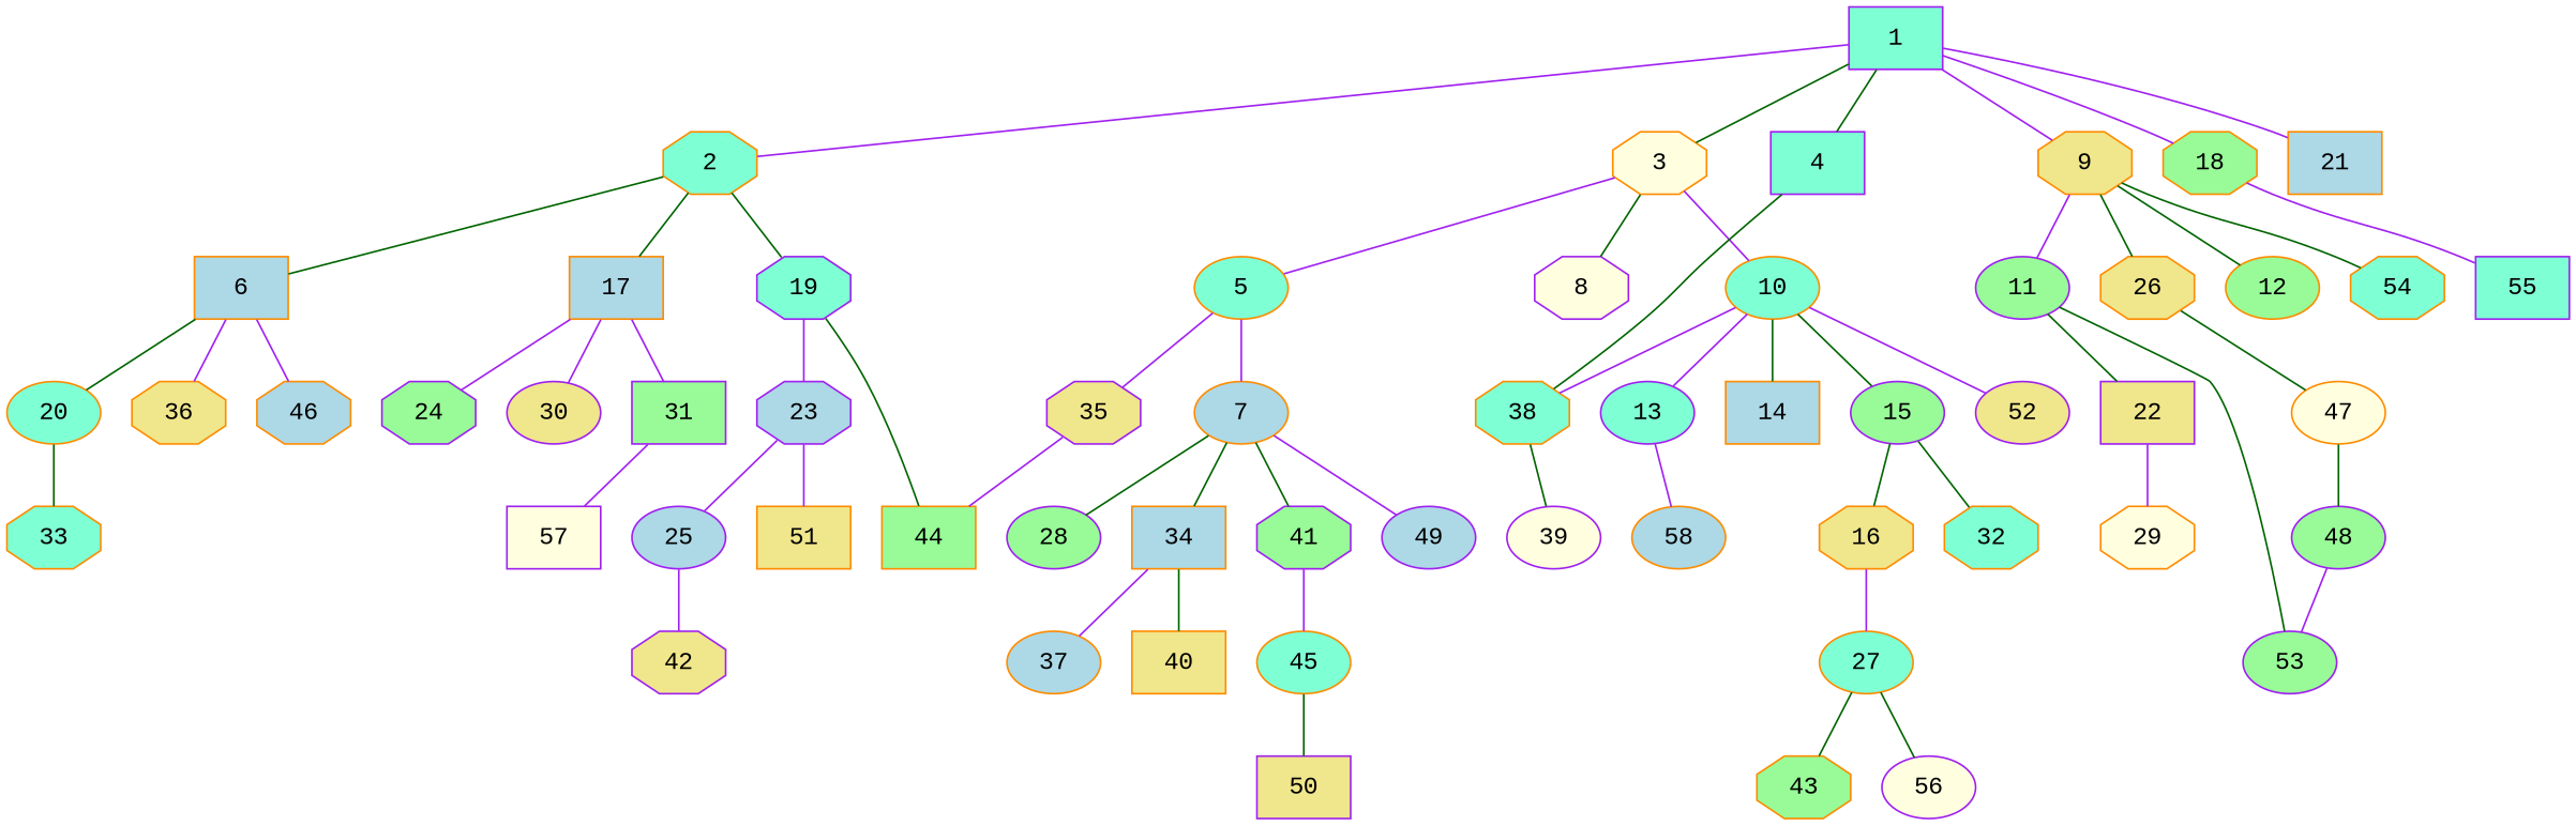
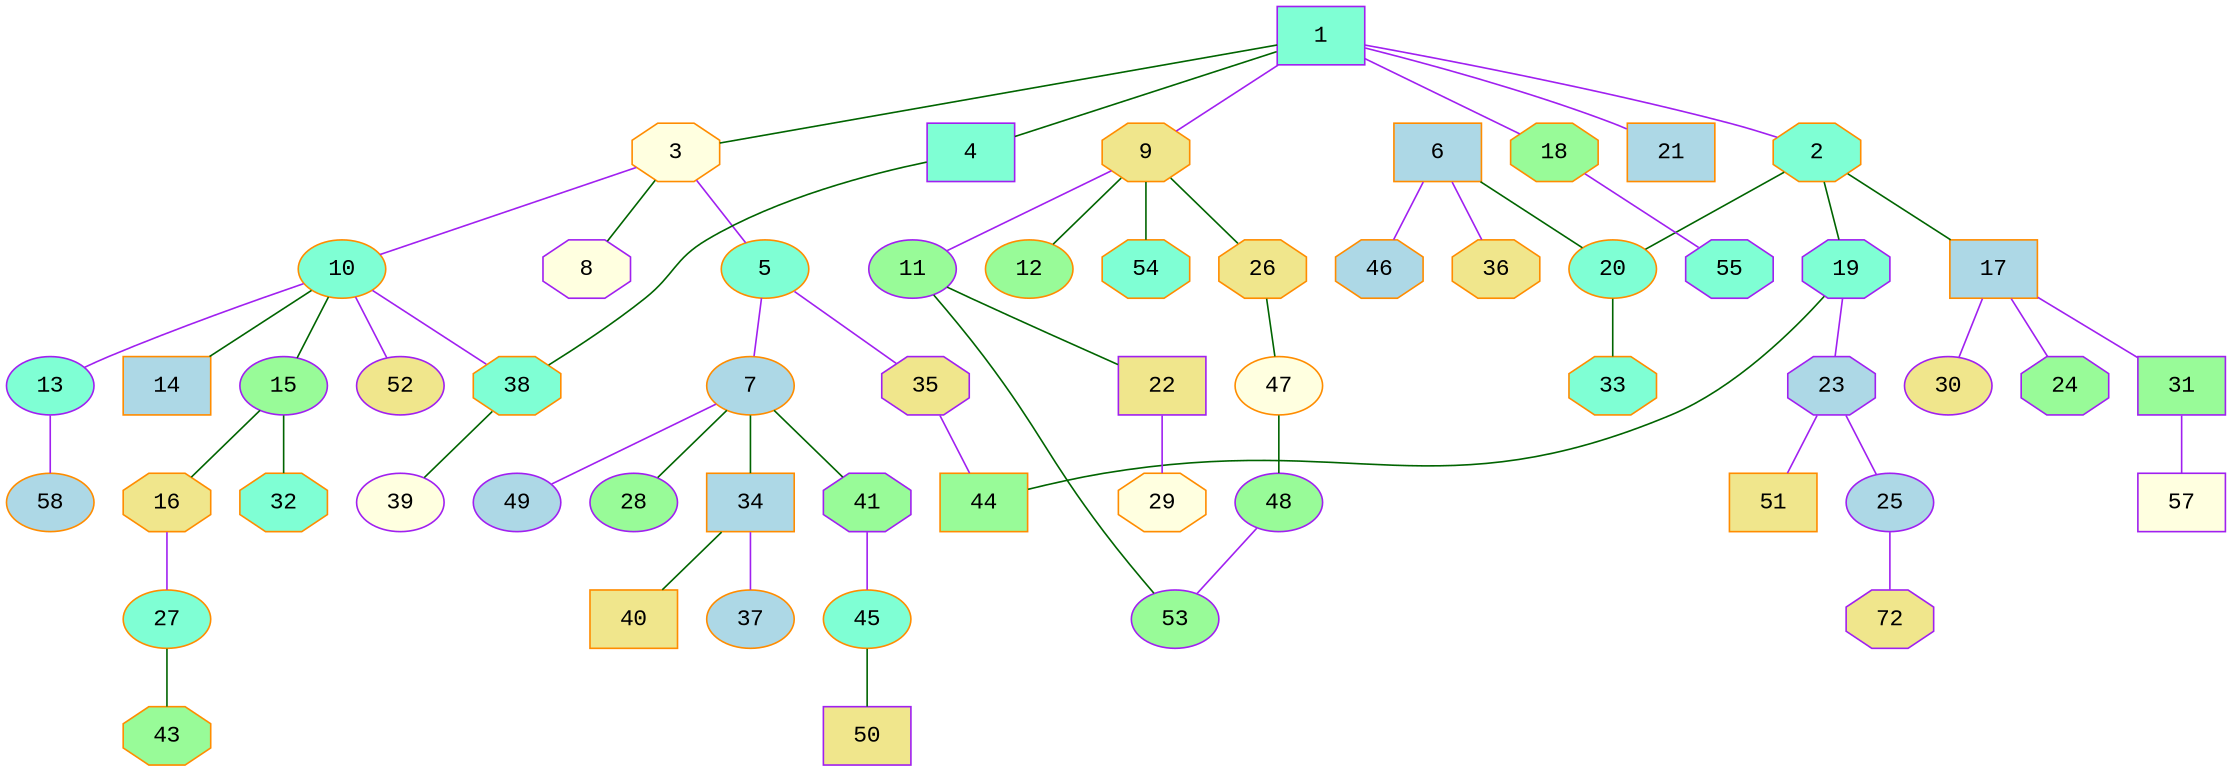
  graph {
    fontname="Liberation Mono"
    node [color=darkorange fillcolor=aquamarine fontname="Liberation Mono" shape=octagon style=filled]
    edge [color=purple fontname="Liberation Mono"]
    1 [color=purple shape=box]
    2
    3 [fillcolor=lightyellow]
    4 [color=purple shape=box]
    9 [fillcolor=khaki]
    18 [fillcolor=palegreen]
    21 [fillcolor=lightblue shape=box]
    6 [fillcolor=lightblue shape=box]
    17 [fillcolor=lightblue shape=box]
    19 [color=purple]
    5 [shape=ellipse]
    8 [color=purple fillcolor=lightyellow]
    10 [shape=ellipse]
    38
    11 [color=purple fillcolor=palegreen shape=ellipse]
    12 [fillcolor=palegreen shape=ellipse]
    26 [fillcolor=khaki]
    54
-   55 [color=purple shape=box]
+   55 [color=purple]
    20 [shape=ellipse]
    36 [fillcolor=khaki]
    46 [fillcolor=lightblue]
    24 [color=purple fillcolor=palegreen]
    30 [color=purple fillcolor=khaki shape=ellipse]
    31 [color=purple fillcolor=palegreen shape=box]
    23 [color=purple fillcolor=lightblue]
    44 [fillcolor=palegreen shape=box]
    7 [fillcolor=lightblue shape=ellipse]
    35 [color=purple fillcolor=khaki]
    13 [color=purple shape=ellipse]
    14 [fillcolor=lightblue shape=box]
    15 [color=purple fillcolor=palegreen shape=ellipse]
    52 [color=purple fillcolor=khaki shape=ellipse]
    39 [color=purple fillcolor=lightyellow shape=ellipse]
    28 [color=purple fillcolor=palegreen shape=ellipse]
    34 [fillcolor=lightblue shape=box]
    41 [color=purple fillcolor=palegreen]
    49 [color=purple fillcolor=lightblue shape=ellipse]
    33
    37 [fillcolor=lightblue shape=ellipse]
    40 [fillcolor=khaki shape=box]
    45 [shape=ellipse]
    22 [color=purple fillcolor=khaki shape=box]
    53 [color=purple fillcolor=palegreen shape=ellipse]
    47 [fillcolor=lightyellow shape=ellipse]
    58 [fillcolor=lightblue shape=ellipse]
    16 [fillcolor=khaki]
    32
    29 [fillcolor=lightyellow]
    27 [shape=ellipse]
    43 [fillcolor=palegreen]
-   56 [color=purple fillcolor=lightyellow shape=ellipse]
    57 [color=purple fillcolor=lightyellow shape=box]
    25 [color=purple fillcolor=lightblue shape=ellipse]
    51 [fillcolor=khaki shape=box]
-   42 [color=purple fillcolor=khaki]
+   42 [color=purple fillcolor=khaki label=72]
    48 [color=purple fillcolor=palegreen shape=ellipse]
    50 [color=purple fillcolor=khaki shape=box]
    1 -- 2
    1 -- 3 [color=darkgreen]
    1 -- 4 [color=darkgreen]
    1 -- 9
    1 -- 18
    1 -- 21
-   2 -- 6 [color=darkgreen]
+   2 -- 20 [color=darkgreen]
    2 -- 17 [color=darkgreen]
    2 -- 19 [color=darkgreen]
    3 -- 5
    3 -- 8 [color=darkgreen]
    3 -- 10
    4 -- 38 [color=darkgreen]
    9 -- 11
    9 -- 12 [color=darkgreen]
    9 -- 26 [color=darkgreen]
    9 -- 54 [color=darkgreen]
    18 -- 55
    6 -- 20 [color=darkgreen]
    6 -- 36
    6 -- 46
    17 -- 24
    17 -- 30
    17 -- 31
    19 -- 23
    19 -- 44 [color=darkgreen]
    5 -- 7
    5 -- 35
    10 -- 38
    10 -- 13
    10 -- 14 [color=darkgreen]
    10 -- 15 [color=darkgreen]
    10 -- 52
    38 -- 39 [color=darkgreen]
    11 -- 22 [color=darkgreen]
    11 -- 53 [color=darkgreen]
    26 -- 47 [color=darkgreen]
    20 -- 33 [color=darkgreen]
    31 -- 57
    23 -- 25
    23 -- 51
    7 -- 28 [color=darkgreen]
    7 -- 34 [color=darkgreen]
    7 -- 41 [color=darkgreen]
    7 -- 49
    35 -- 44
    13 -- 58
    15 -- 16 [color=darkgreen]
    15 -- 32 [color=darkgreen]
    34 -- 37
    34 -- 40 [color=darkgreen]
    41 -- 45
    45 -- 50 [color=darkgreen]
    22 -- 29
    47 -- 48 [color=darkgreen]
    16 -- 27
    27 -- 43 [color=darkgreen]
-   27 -- 56 [color=darkgreen]
    25 -- 42
    48 -- 53
  }
